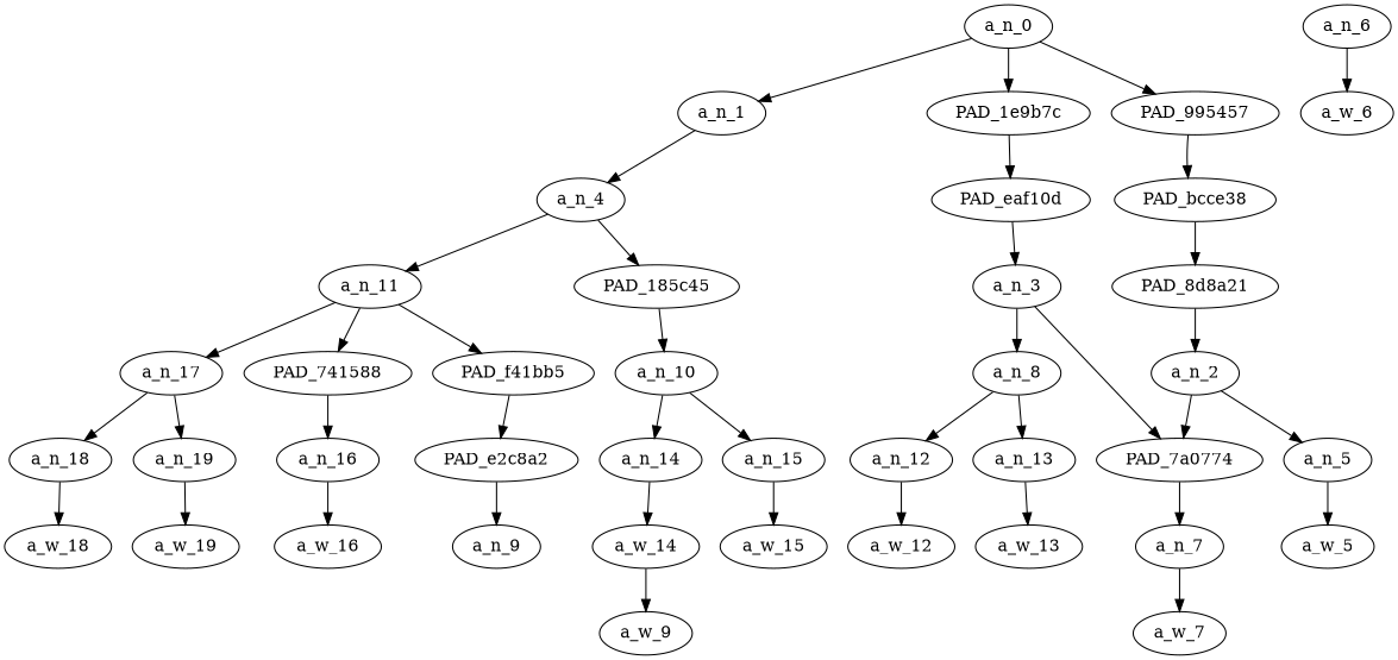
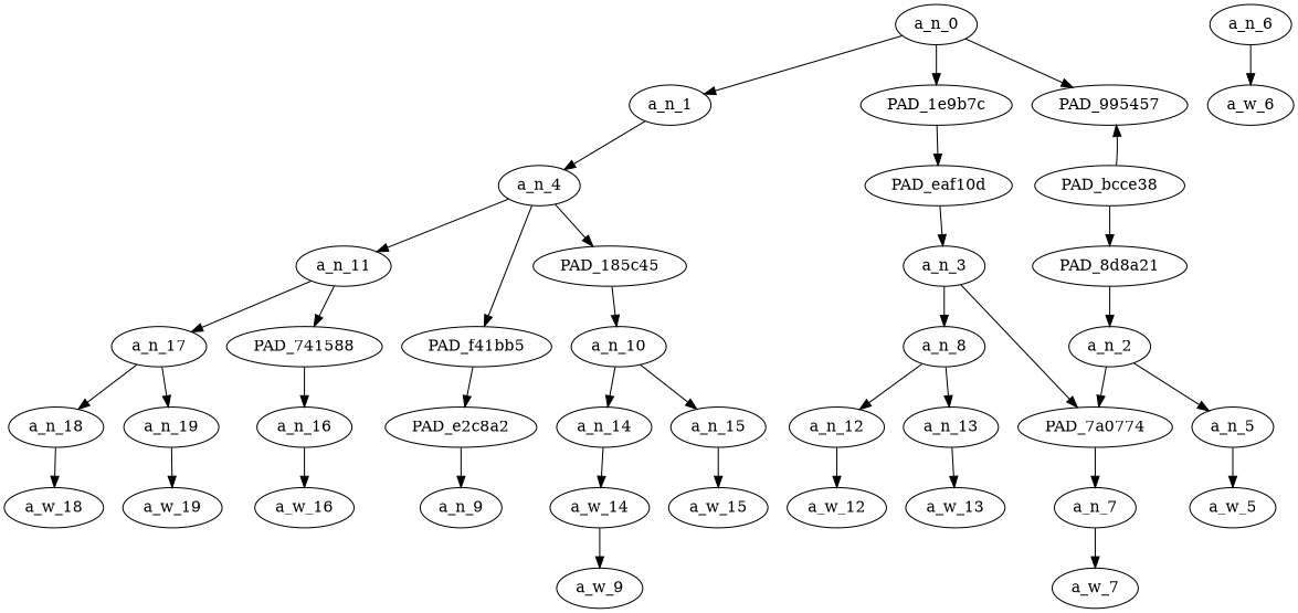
  strict digraph {
    node [div_dir=1 index=0 level=1 text_span="[6, 7]" value=0.09975904]
    a_n_0 [level=6 text_span="[0, 1, 2, 3, 4, 5, 6, 7, 8, 9, 10]" value=1.00000003]
    a_n_1 [level=5 text_span="[0, 1, 2, 3, 4, 5]" value=0.70121695]
    PAD_995457 [index=1 level=5]
    PAD_1e9b7c [index=2 level=5 text_span="[8, 9, 10]" value=0.19875041]
    a_n_4 [level=4 text_span="[0, 1, 2, 3, 4, 5]" value=0.70101312]
    PAD_bcce38 [index=1 level=4]
    PAD_eaf10d [index=2 level=4 text_span="[8, 9, 10]" value=0.19875041]
    PAD_f41bb5 [div_dir=-1 level=3 text_span="[0]" value=0.10434109]
    PAD_185c45 [index=1 level=3 text_span="[1, 2]" value=0.31574097]
    a_n_11 [index=2 level=3 text_span="[3, 4, 5]" value=0.28072724]
    PAD_8d8a21 [index=3 level=3]
    a_n_3 [index=4 level=3 text_span="[8, 9, 10]" value=0.19875041]
    PAD_e2c8a2 [div_dir=-1 level=2 text_span="[0]" value=0.10434109]
    a_n_10 [index=1 level=2 text_span="[1, 2]" value=0.31574097]
    n15 [index=2 label=PAD_741588 level=2 text_span="[3]" value=0.08254210]
    a_n_17 [index=3 level=2 text_span="[4, 5]" value=0.19763064]
    a_n_9 [div_dir=-1 text_span="[0]" value=0.10434109]
    a_n_14 [index=1 text_span="[1]" value=0.19240495]
    a_n_15 [index=2 text_span="[2]" value=0.12317089]
    a_n_16 [index=3 text_span="[3]" value=0.08254210]
    a_n_18 [index=4 text_span="[4]" value=0.06111899]
    a_n_19 [index=5 text_span="[5]" value=0.13608630]
    a_w_9 [div_dir=0 level=0 text_span="[0]" value=keep]
    a_w_14 [div_dir=0 index=1 level=0 text_span="[1]" value=white]
    a_w_15 [div_dir=0 index=2 level=0 text_span="[2]" value=ass]
    a_w_16 [div_dir=0 index=3 level=0 text_span="[3]" value=off]
    a_w_18 [div_dir=0 index=4 level=0 text_span="[4]" value=my]
    a_w_19 [div_dir=0 index=5 level=0 text_span="[5]" value=tl]
    a_n_2 [index=4 level=2]
    a_n_5 [index=6 text_span="[6]" value=0.05301629]
    PAD_7a0774 [index=5 level=2 text_span="[8]" value=0.05298328]
    a_w_5 [div_dir=0 index=6 level=0 text_span="[6]" value=you]
    a_n_6 [index=7 text_span="[7]" value=0.04662810]
    a_w_6 [div_dir=0 index=7 level=0 text_span="[7]" value=all]
    a_n_8 [index=6 level=2 text_span="[9, 10]" value=0.14562481]
    a_n_7 [index=8 text_span="[8]" value=0.05298328]
    a_n_12 [index=9 text_span="[9]" value=0.05440645]
    a_n_13 [div_dir=-1 index=10 text_span="[10]" value=0.09108201]
    a_w_7 [div_dir=0 index=8 level=0 text_span="[8]" value=make]
    a_w_12 [div_dir=0 index=9 level=0 text_span="[9]" value=me]
    a_w_13 [div_dir=0 index=10 level=0 text_span="[10]" value=sick]
    a_n_0 -> a_n_1
    a_n_0 -> PAD_995457
    a_n_0 -> PAD_1e9b7c
    a_n_1 -> a_n_4
-   PAD_995457 -> PAD_bcce38
+   PAD_bcce38 -> PAD_995457
    PAD_1e9b7c -> PAD_eaf10d
-   a_n_11 -> PAD_f41bb5
+   a_n_4 -> PAD_f41bb5
    a_n_4 -> PAD_185c45
    a_n_4 -> a_n_11
    PAD_bcce38 -> PAD_8d8a21
    PAD_eaf10d -> a_n_3
    PAD_f41bb5 -> PAD_e2c8a2
    PAD_185c45 -> a_n_10
    a_n_11 -> n15
    a_n_11 -> a_n_17
    PAD_8d8a21 -> a_n_2
    a_n_3 -> PAD_7a0774
    a_n_3 -> a_n_8
    PAD_e2c8a2 -> a_n_9
    a_n_10 -> a_n_14
    a_n_10 -> a_n_15
    n15 -> a_n_16
    a_n_17 -> a_n_18
    a_n_17 -> a_n_19
    a_n_14 -> a_w_14
    a_n_15 -> a_w_15
    a_n_16 -> a_w_16
    a_n_18 -> a_w_18
    a_n_19 -> a_w_19
    a_w_14 -> a_w_9
    a_n_2 -> a_n_5
    a_n_2 -> PAD_7a0774
    a_n_5 -> a_w_5
    PAD_7a0774 -> a_n_7
    a_n_6 -> a_w_6
    a_n_8 -> a_n_12
    a_n_8 -> a_n_13
    a_n_7 -> a_w_7
    a_n_12 -> a_w_12
    a_n_13 -> a_w_13
  }
